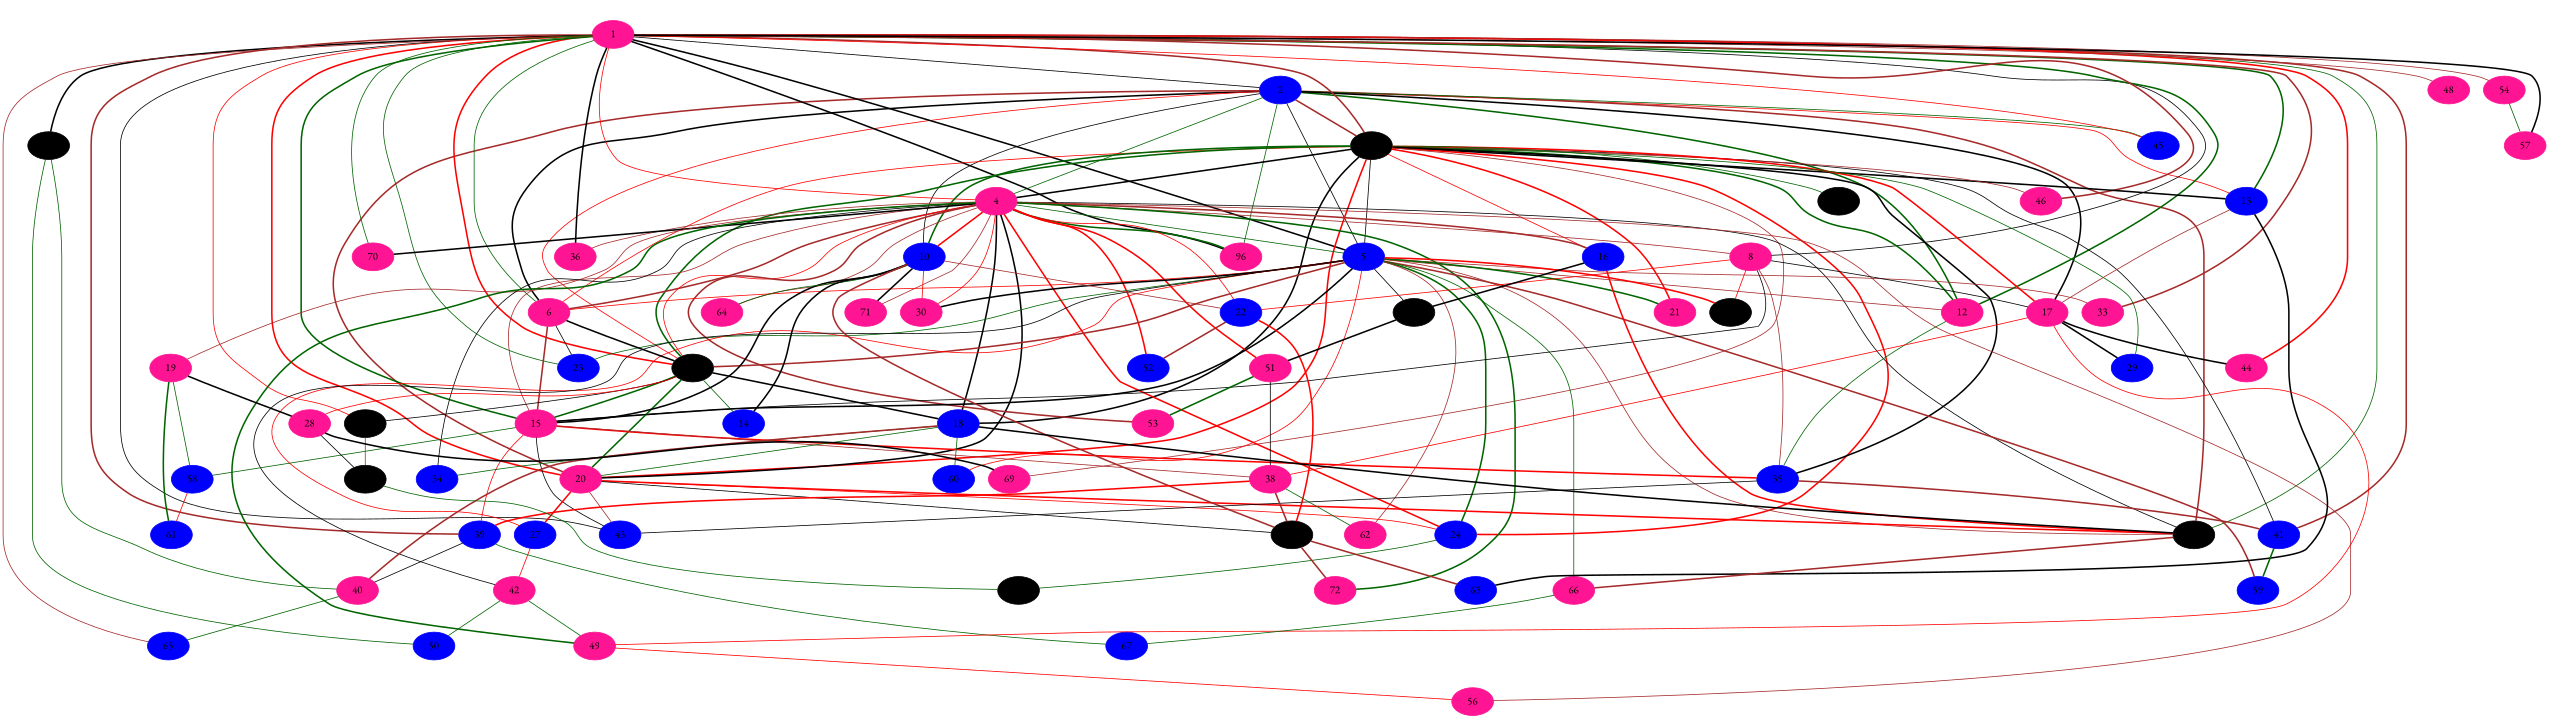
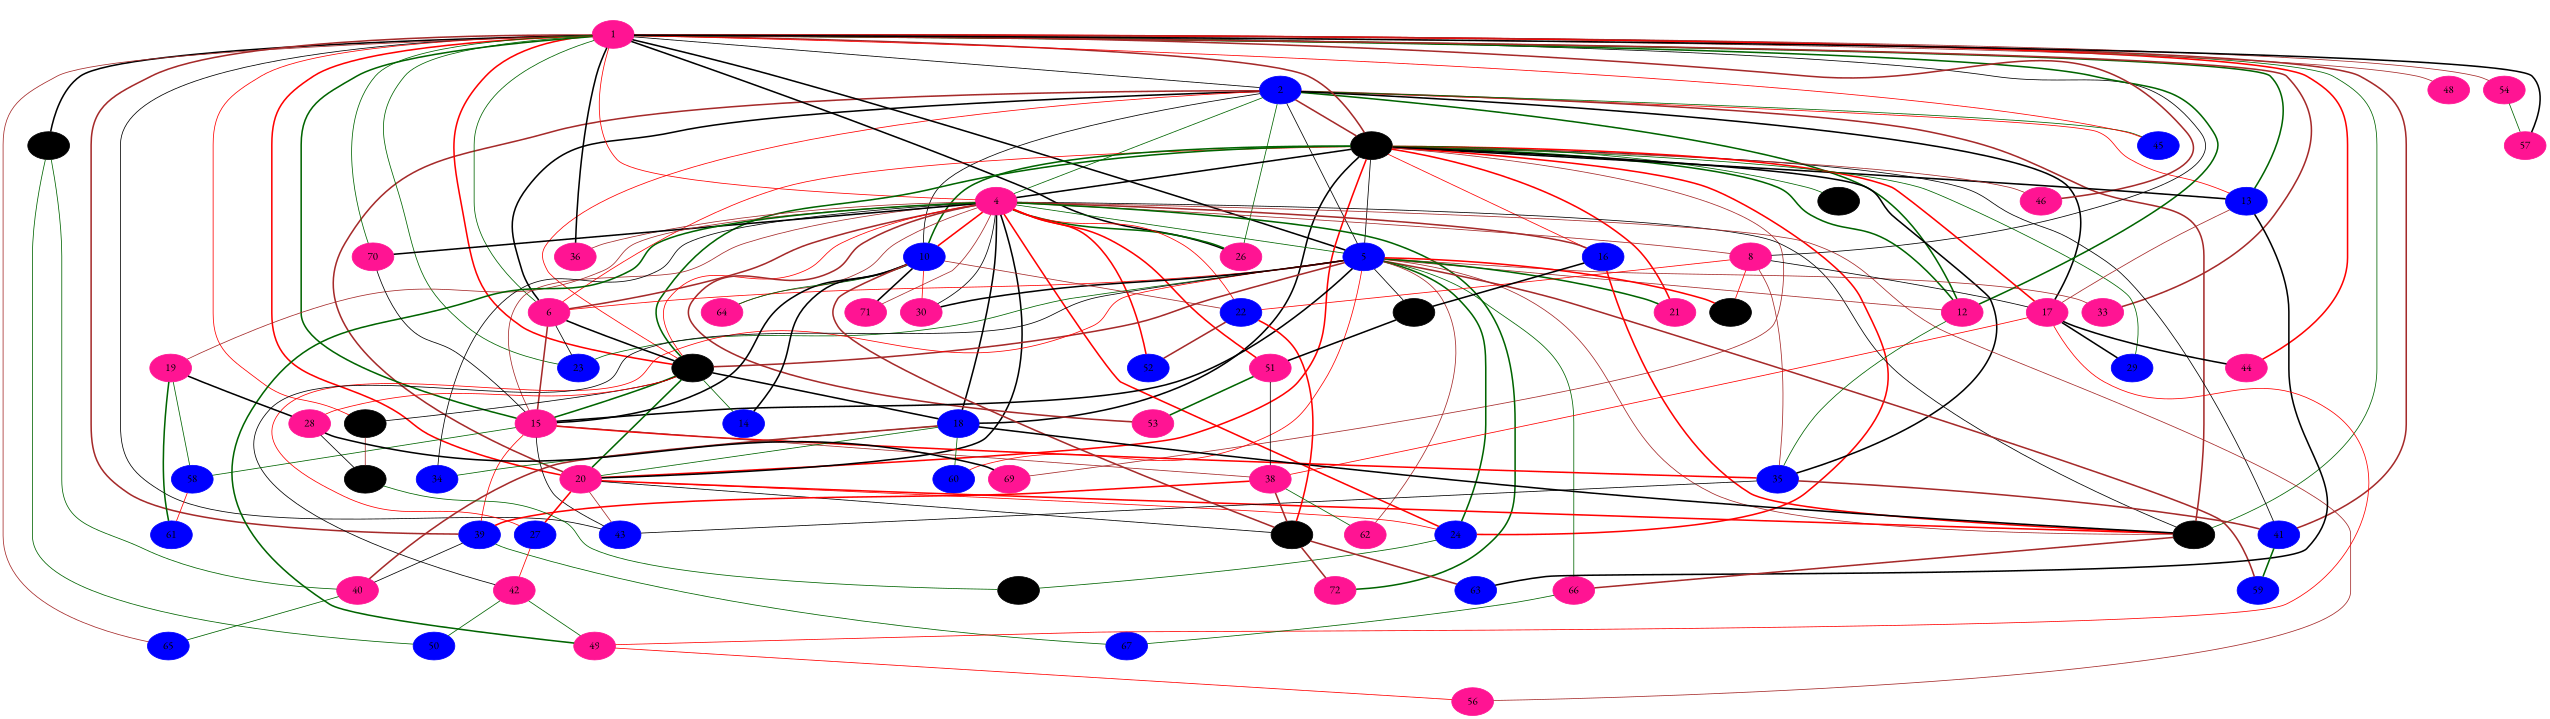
  graph {
    fontname="EB Garamond"
    node [color=deeppink fontname="EB Garamond" style=filled]
    edge [color=black fontname="EB Garamond" style=solid weight=1.0]
    2 [color=blue]
    1
    3 [color=black]
    4
    5 [color=blue]
    6
    7 [color=black]
    8
    9 [color=black]
    12
    13 [color=blue]
    15
    20
    23 [color=blue]
    25 [color=black]
-   26 [label=96]
+   26
    33
    36
    37 [color=black]
    39 [color=blue]
    41 [color=blue]
    43 [color=blue]
    44
    45 [color=blue]
    46
    48
    54
    57
    65 [color=blue]
    70
    10 [color=blue]
    17
    11 [color=black]
    16 [color=blue]
    18 [color=blue]
    21
    24 [color=blue]
    29 [color=blue]
    35 [color=blue]
    69
    19
    22 [color=blue]
    30
    34 [color=blue]
    49
    51
    52 [color=blue]
    53
    56
    64
    71
    72
    27 [color=blue]
    31 [color=black]
    32 [color=black]
    42
    59 [color=blue]
    60 [color=blue]
    62
    66
    14 [color=blue]
    28
    40
    50 [color=blue]
    63 [color=blue]
    38
    58 [color=blue]
    55 [color=black]
    47 [color=black]
    67 [color=blue]
    68 [color=black]
    61 [color=blue]
    2 -- 3 [color=brown style=bold weight=2.0]
    2 -- 4 [color=darkgreen weight=4.0]
    2 -- 5 [weight=2.0]
    2 -- 6 [style=bold weight=2.0]
    2 -- 7 [color=red weight=3.0]
    2 -- 12 [color=darkgreen style=bold weight=2.0]
    2 -- 13 [color=red]
    2 -- 20 [color=brown style=bold weight=7.0]
    2 -- 25 [color=brown style=bold weight=11.0]
    2 -- 26 [color=darkgreen]
    2 -- 45 [color=darkgreen weight=2.0]
    2 -- 10
    2 -- 17 [style=bold weight=2.0]
    1 -- 2 [weight=4.0]
    1 -- 3 [color=brown style=bold weight=2.0]
    1 -- 4 [color=red weight=4.0]
    1 -- 5 [style=bold weight=2.0]
    1 -- 6 [color=darkgreen weight=3.0]
    1 -- 7 [color=red style=bold weight=3.0]
    1 -- 8
    1 -- 9 [style=bold weight=2.0]
    1 -- 12 [color=darkgreen style=bold]
    1 -- 13 [color=darkgreen style=bold]
    1 -- 15 [color=darkgreen style=bold]
    1 -- 20 [color=red style=bold]
    1 -- 23 [color=darkgreen]
    1 -- 25 [color=darkgreen weight=2.0]
    1 -- 26 [style=bold]
    1 -- 33 [color=brown style=bold]
    1 -- 36 [style=bold weight=2.0]
    1 -- 37 [color=red weight=2.0]
    1 -- 39 [color=brown style=bold]
    1 -- 41 [color=brown style=bold weight=2.0]
    1 -- 43
    1 -- 44 [color=red style=bold]
    1 -- 45 [color=red]
    1 -- 46 [color=brown style=bold]
    1 -- 48 [color=brown]
    1 -- 54 [color=brown]
    1 -- 57 [style=bold]
    1 -- 65 [color=brown]
    1 -- 70 [color=darkgreen]
    3 -- 4 [style=bold weight=2.0]
    3 -- 5 [weight=2.0]
    3 -- 6 [color=red]
    3 -- 7 [color=darkgreen style=bold weight=2.0]
    3 -- 12 [color=darkgreen style=bold]
    3 -- 13 [style=bold]
    3 -- 20 [color=red style=bold]
    3 -- 41
    3 -- 46 [color=brown]
    3 -- 10 [color=darkgreen style=bold]
    3 -- 17 [color=red style=bold]
    3 -- 11 [color=darkgreen]
    3 -- 16 [color=red]
    3 -- 18 [style=bold]
    3 -- 21 [color=red style=bold]
    3 -- 24 [color=red style=bold weight=2.0]
    3 -- 29 [color=darkgreen]
    3 -- 35 [style=bold]
    3 -- 69 [color=brown]
    4 -- 5 [color=darkgreen weight=2.0]
    4 -- 6 [color=brown style=bold weight=2.0]
    4 -- 7 [color=red weight=3.0]
    4 -- 8 [color=brown]
    4 -- 15 [color=brown]
    4 -- 20 [style=bold]
    4 -- 25 [weight=2.0]
    4 -- 26 [color=darkgreen style=bold]
    4 -- 36 [color=brown]
    4 -- 70 [style=bold]
    4 -- 10 [color=red style=bold]
    4 -- 16 [color=brown style=bold weight=2.0]
    4 -- 18 [style=bold]
    4 -- 24 [color=red style=bold]
    4 -- 19 [color=brown weight=2.0]
    4 -- 22 [color=red weight=2.0]
-   4 -- 30 [color=red]
+   4 -- 30
    4 -- 34
    4 -- 49 [color=darkgreen style=bold]
    4 -- 51 [color=red style=bold]
    4 -- 52 [color=red style=bold]
    4 -- 53 [color=brown style=bold]
    4 -- 56 [color=brown]
    4 -- 64 [color=brown]
    4 -- 71 [color=brown]
    4 -- 72 [color=darkgreen style=bold]
    5 -- 6 [color=red]
    5 -- 7 [color=brown style=bold]
    5 -- 12 [color=brown]
    5 -- 15 [style=bold]
    5 -- 23 [color=darkgreen]
    5 -- 25 [color=brown]
    5 -- 33 [color=brown]
    5 -- 21 [color=darkgreen style=bold]
    5 -- 24 [color=darkgreen style=bold]
    5 -- 30 [style=bold]
    5 -- 27 [color=red]
    5 -- 31
    5 -- 32 [color=red style=bold]
    5 -- 42
    5 -- 59 [color=brown style=bold]
    5 -- 60 [color=red]
    5 -- 62 [color=brown]
    5 -- 66 [color=darkgreen]
    6 -- 7 [style=bold]
    6 -- 15 [color=brown style=bold weight=10.0]
    6 -- 23
    7 -- 15 [color=darkgreen style=bold]
    7 -- 20 [color=darkgreen style=bold]
    7 -- 37 [weight=2.0]
    7 -- 18 [style=bold]
    7 -- 14 [color=darkgreen]
    7 -- 28 [color=red]
-   8 -- 15
+   70 -- 15
    8 -- 17
    8 -- 35 [color=brown]
    8 -- 22 [color=red]
    8 -- 32 [color=red]
    9 -- 40 [color=darkgreen]
    9 -- 50 [color=darkgreen]
    12 -- 35 [color=darkgreen]
    13 -- 17 [color=brown]
    13 -- 63 [style=bold]
    15 -- 39 [color=red]
    15 -- 43
    15 -- 35 [color=red style=bold]
    15 -- 38 [color=brown]
    15 -- 58 [color=darkgreen]
    20 -- 25 [color=red style=bold]
    20 -- 43 [color=brown]
    20 -- 24 [color=red]
    20 -- 27 [color=red style=bold]
    20 -- 55
    25 -- 66 [color=brown style=bold]
    37 -- 47 [color=brown]
    39 -- 40
    39 -- 67 [color=darkgreen]
    41 -- 59 [color=darkgreen style=bold]
    54 -- 57 [color=darkgreen]
    10 -- 15 [style=bold]
    10 -- 22 [color=brown]
    10 -- 30 [color=red]
    10 -- 64 [color=darkgreen]
    10 -- 71 [style=bold]
    10 -- 14 [style=bold]
    10 -- 55 [color=brown style=bold]
    17 -- 44 [style=bold]
    17 -- 29 [style=bold weight=2.0]
    17 -- 49 [color=red]
    17 -- 38 [color=red]
    16 -- 25 [color=red style=bold weight=3.0]
    16 -- 31 [style=bold]
    18 -- 20 [color=darkgreen]
    18 -- 25 [style=bold weight=3.0]
    18 -- 34 [color=darkgreen]
    18 -- 60 [color=darkgreen]
    18 -- 40 [color=brown style=bold]
    24 -- 68 [color=darkgreen]
    35 -- 41 [color=brown style=bold]
    35 -- 43
    19 -- 28 [style=bold]
    19 -- 58 [color=darkgreen]
    19 -- 61 [color=darkgreen style=bold]
    22 -- 52 [color=brown style=bold]
    22 -- 55 [color=red style=bold]
    49 -- 56 [color=red]
    51 -- 53 [color=darkgreen style=bold]
    51 -- 38
    27 -- 42 [color=red]
    31 -- 51 [style=bold]
    42 -- 49 [color=darkgreen]
    42 -- 50 [color=darkgreen]
    66 -- 67 [color=darkgreen]
    28 -- 69 [style=bold]
    28 -- 47
    40 -- 65 [color=darkgreen]
    38 -- 39 [color=red style=bold]
    38 -- 62 [color=darkgreen]
    38 -- 55 [color=brown style=bold]
    58 -- 61 [color=red]
    55 -- 72 [color=brown style=bold]
    55 -- 63 [color=brown style=bold]
    47 -- 68 [color=darkgreen]
  }
